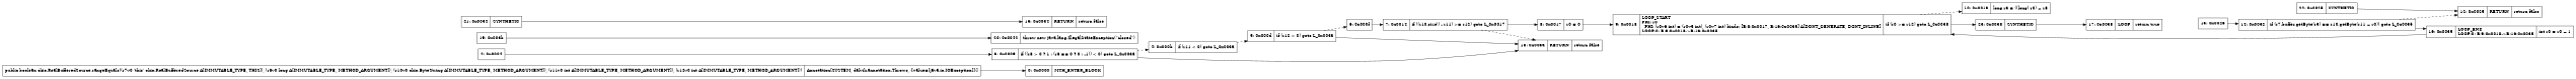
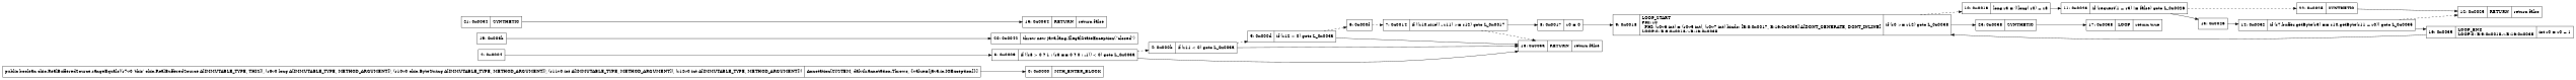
  digraph {
    rankdir=LR
    node [shape=record]
    n1 [label="{0\:\ 0x0000|MTH_ENTER_BLOCK\l}"]
    n2 [label="{2\:\ 0x0004}"]
    n3 [label="{3\:\ 0x0009|if ((r8 \> 0 ? 1 : (r8 == 0 ? 0 : \-1)) \< 0) goto L_0x003a\l}"]
    n4 [label="{19\:\ 0x003b}"]
    n5 [label="{20\:\ 0x0042|throw new java.lang.IllegalStateException(\"closed\")\l}"]
    n6 [label="{4\:\ 0x000b|if (r11 \< 0) goto L_0x003a\l}"]
    n7 [label="{18\:\ 0x003a|RETURN\l|return false\l}"]
    n8 [label="{5\:\ 0x000d|if (r12 \< 0) goto L_0x003a\l}"]
    n9 [label="{6\:\ 0x000f}"]
    n10 [label="{7\:\ 0x0014|if ((r10.size() \- r11) \>= r12) goto L_0x0017\l}"]
    n11 [label="{8\:\ 0x0017|r0 = 0\l}"]
    n12 [label="{9\:\ 0x0018|LOOP_START\lPHI: r0 \l  PHI: (r0v6 int) = (r0v5 int), (r0v7 int) binds: [B:8:0x0017, B:16:0x0035] A[DONT_GENERATE, DONT_INLINE]\lLOOP:0: B:9:0x0018\-\>B:16:0x0035\l|if (r0 \>= r12) goto L_0x0038\l}"]
    n13 [label="{10\:\ 0x001a|long r3 = ((long) r0) + r8\l}"]
    n14 [label="{23\:\ 0x0038|SYNTHETIC\l}"]
+   n15 [label="{11\:\ 0x0023|if (request(1 + r3) != false) goto L_0x0026\l}"]
    n16 [label="{17\:\ 0x0038|LOOP\l|return true\l}"]
    n17 [label="{13\:\ 0x0026}"]
    n18 [label="{22\:\ 0x0025|SYNTHETIC\l}"]
    n19 [label="{14\:\ 0x0032|if (r7.buffer.getByte(r3) == r10.getByte(r11 + r0)) goto L_0x0035\l}"]
    n20 [label="{12\:\ 0x0025|RETURN\l|return false\l}"]
    n21 [label="{16\:\ 0x0035|LOOP_END\lLOOP:0: B:9:0x0018\-\>B:16:0x0035\l|int r0 = r0 + 1\l}"]
    n22 [label="{21\:\ 0x0034|SYNTHETIC\l}"]
    n23 [label="{15\:\ 0x0034|RETURN\l|return false\l}"]
    n24 [label="{public boolean okio.RealBufferedSource.rangeEquals((r7v0 'this' okio.RealBufferedSource A[IMMUTABLE_TYPE, THIS]), (r8v0 long A[IMMUTABLE_TYPE, METHOD_ARGUMENT]), (r10v0 okio.ByteString A[IMMUTABLE_TYPE, METHOD_ARGUMENT]), (r11v0 int A[IMMUTABLE_TYPE, METHOD_ARGUMENT]), (r12v0 int A[IMMUTABLE_TYPE, METHOD_ARGUMENT]))  | Annotation[SYSTEM, dalvik.annotation.Throws, \{value=[java.io.IOException]\}]\l}"]
    n2 -> n3
    n3 -> n6 [style=dashed]
    n3 -> n7
    n4 -> n5
+   n6 -> n7
    n6 -> n8 [style=dashed]
    n8 -> n7
    n8 -> n9 [style=dashed]
-   n9 -> n10
+   n9 -> n10 [style=dashed]
    n10 -> n7 [style=dashed]
    n10 -> n11
    n11 -> n12
    n12 -> n13 [style=dashed]
    n12 -> n14
+   n13 -> n15
    n14 -> n16
+   n15 -> n17
+   n15 -> n18 [style=dashed]
    n17 -> n19
    n18 -> n20
    n19 -> n20 [style=dashed]
    n19 -> n21
    n21 -> n12
    n22 -> n23
    n24 -> n1
  }
